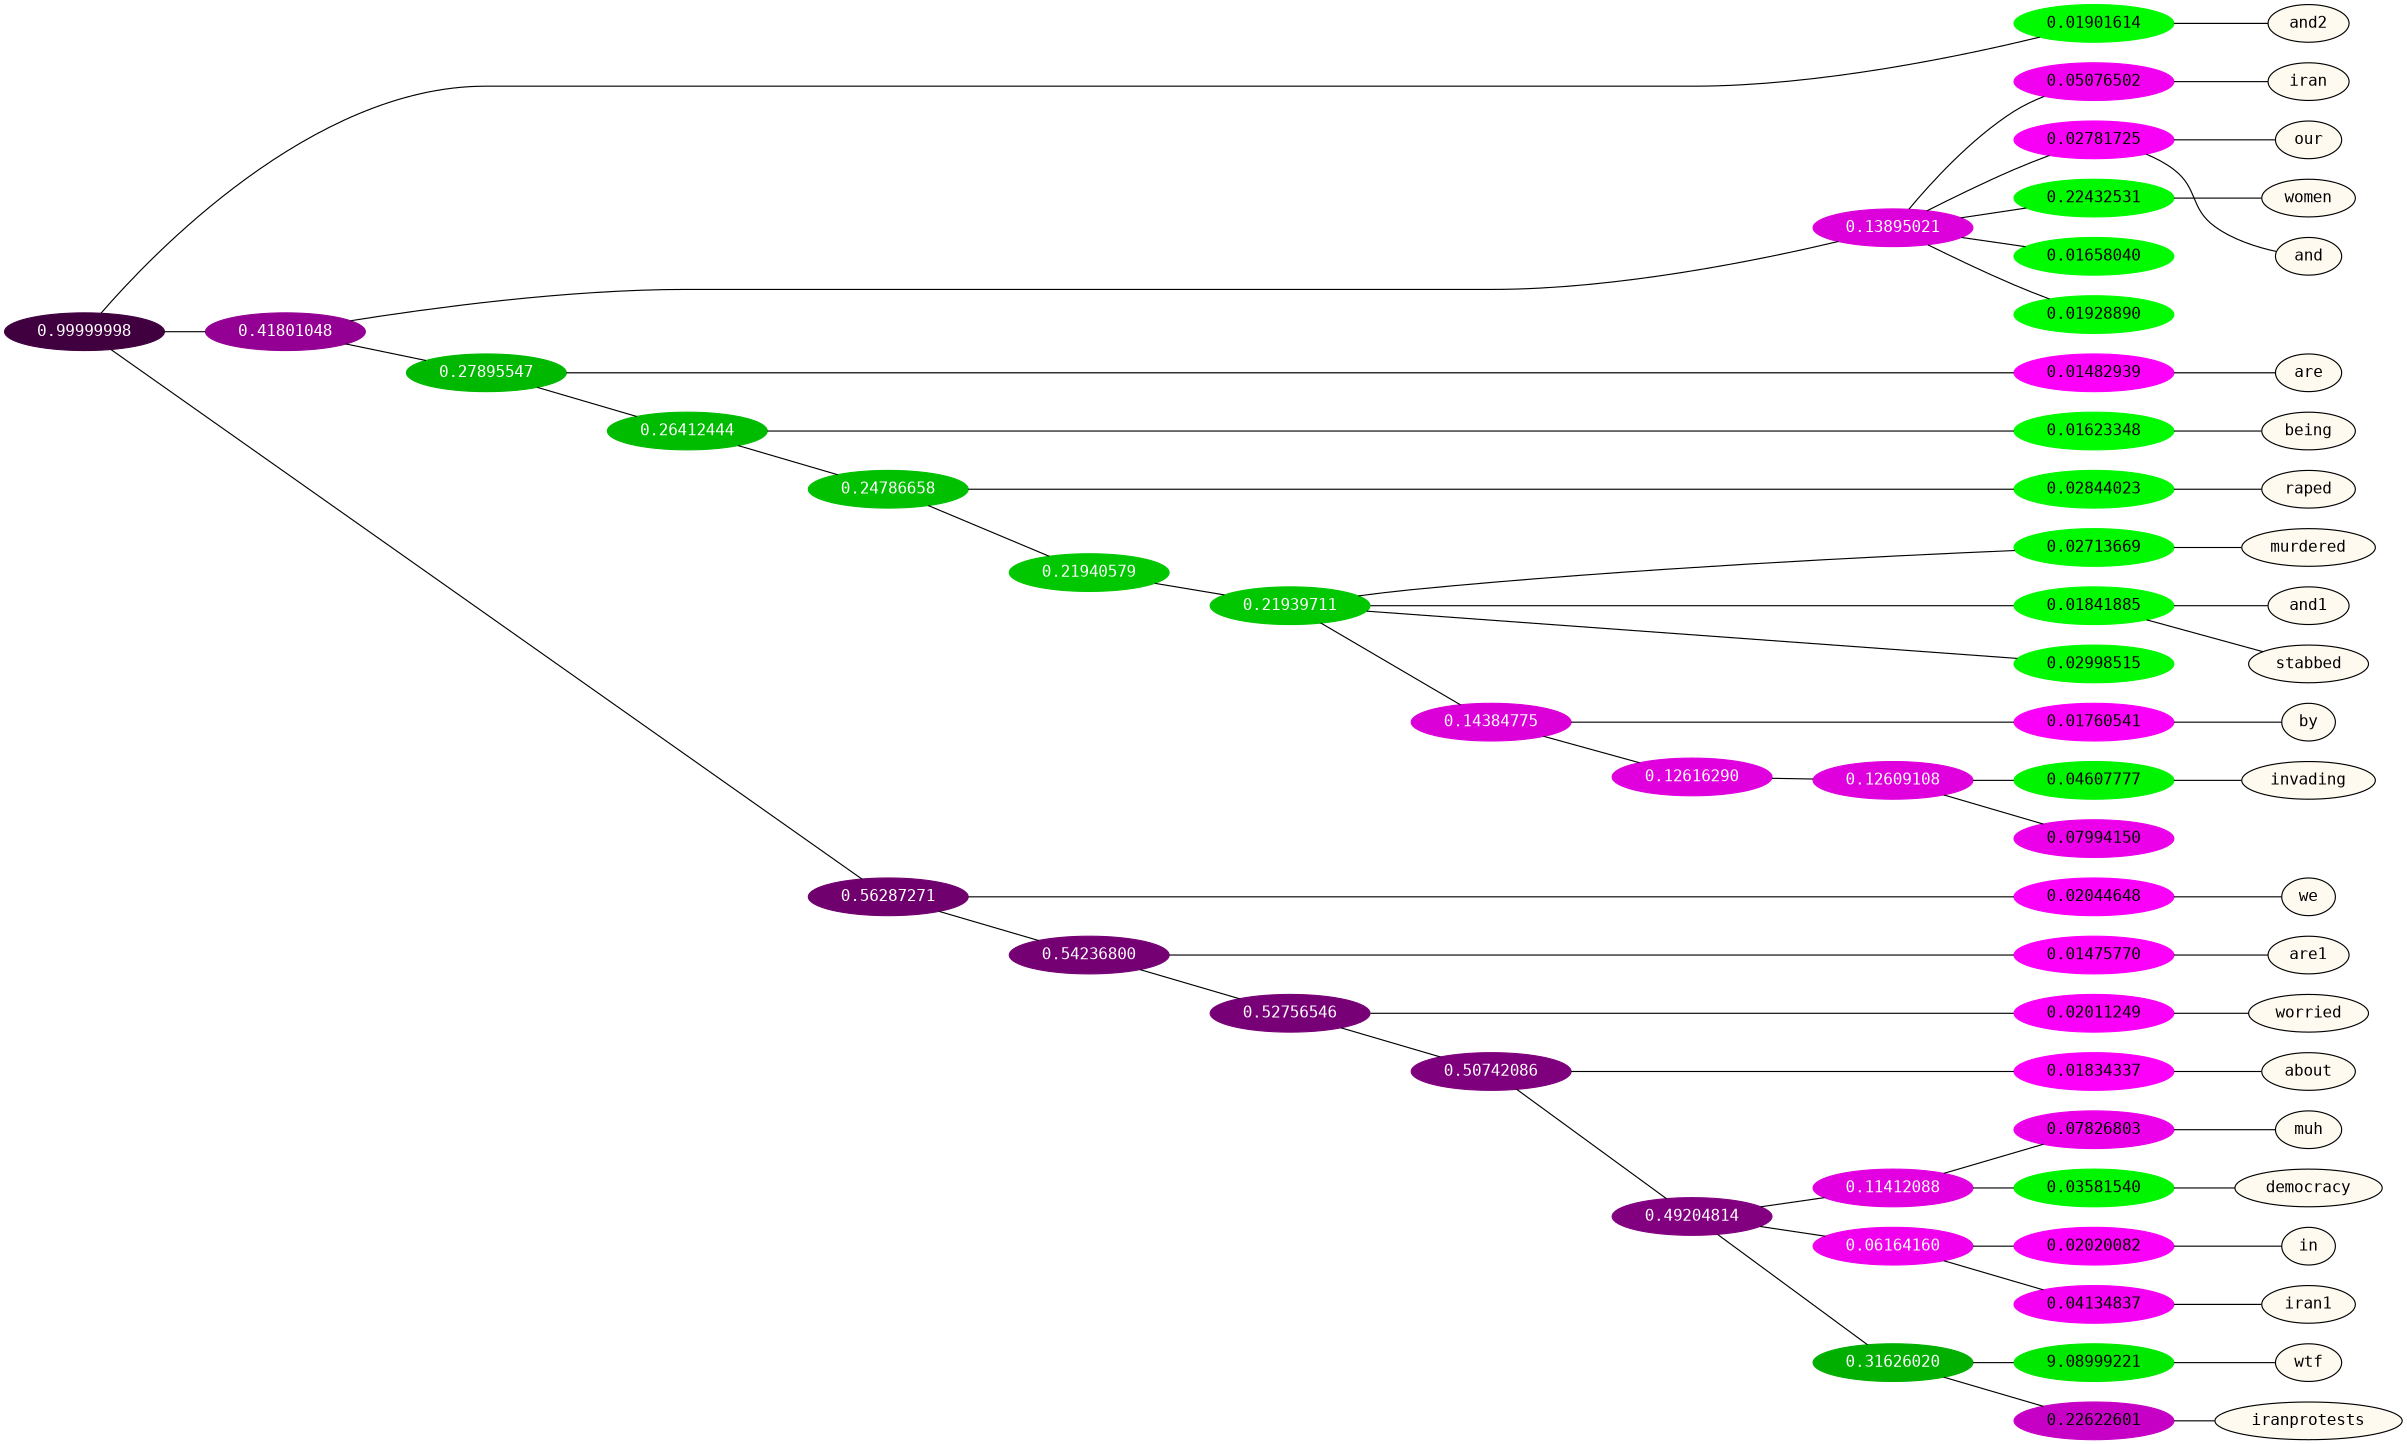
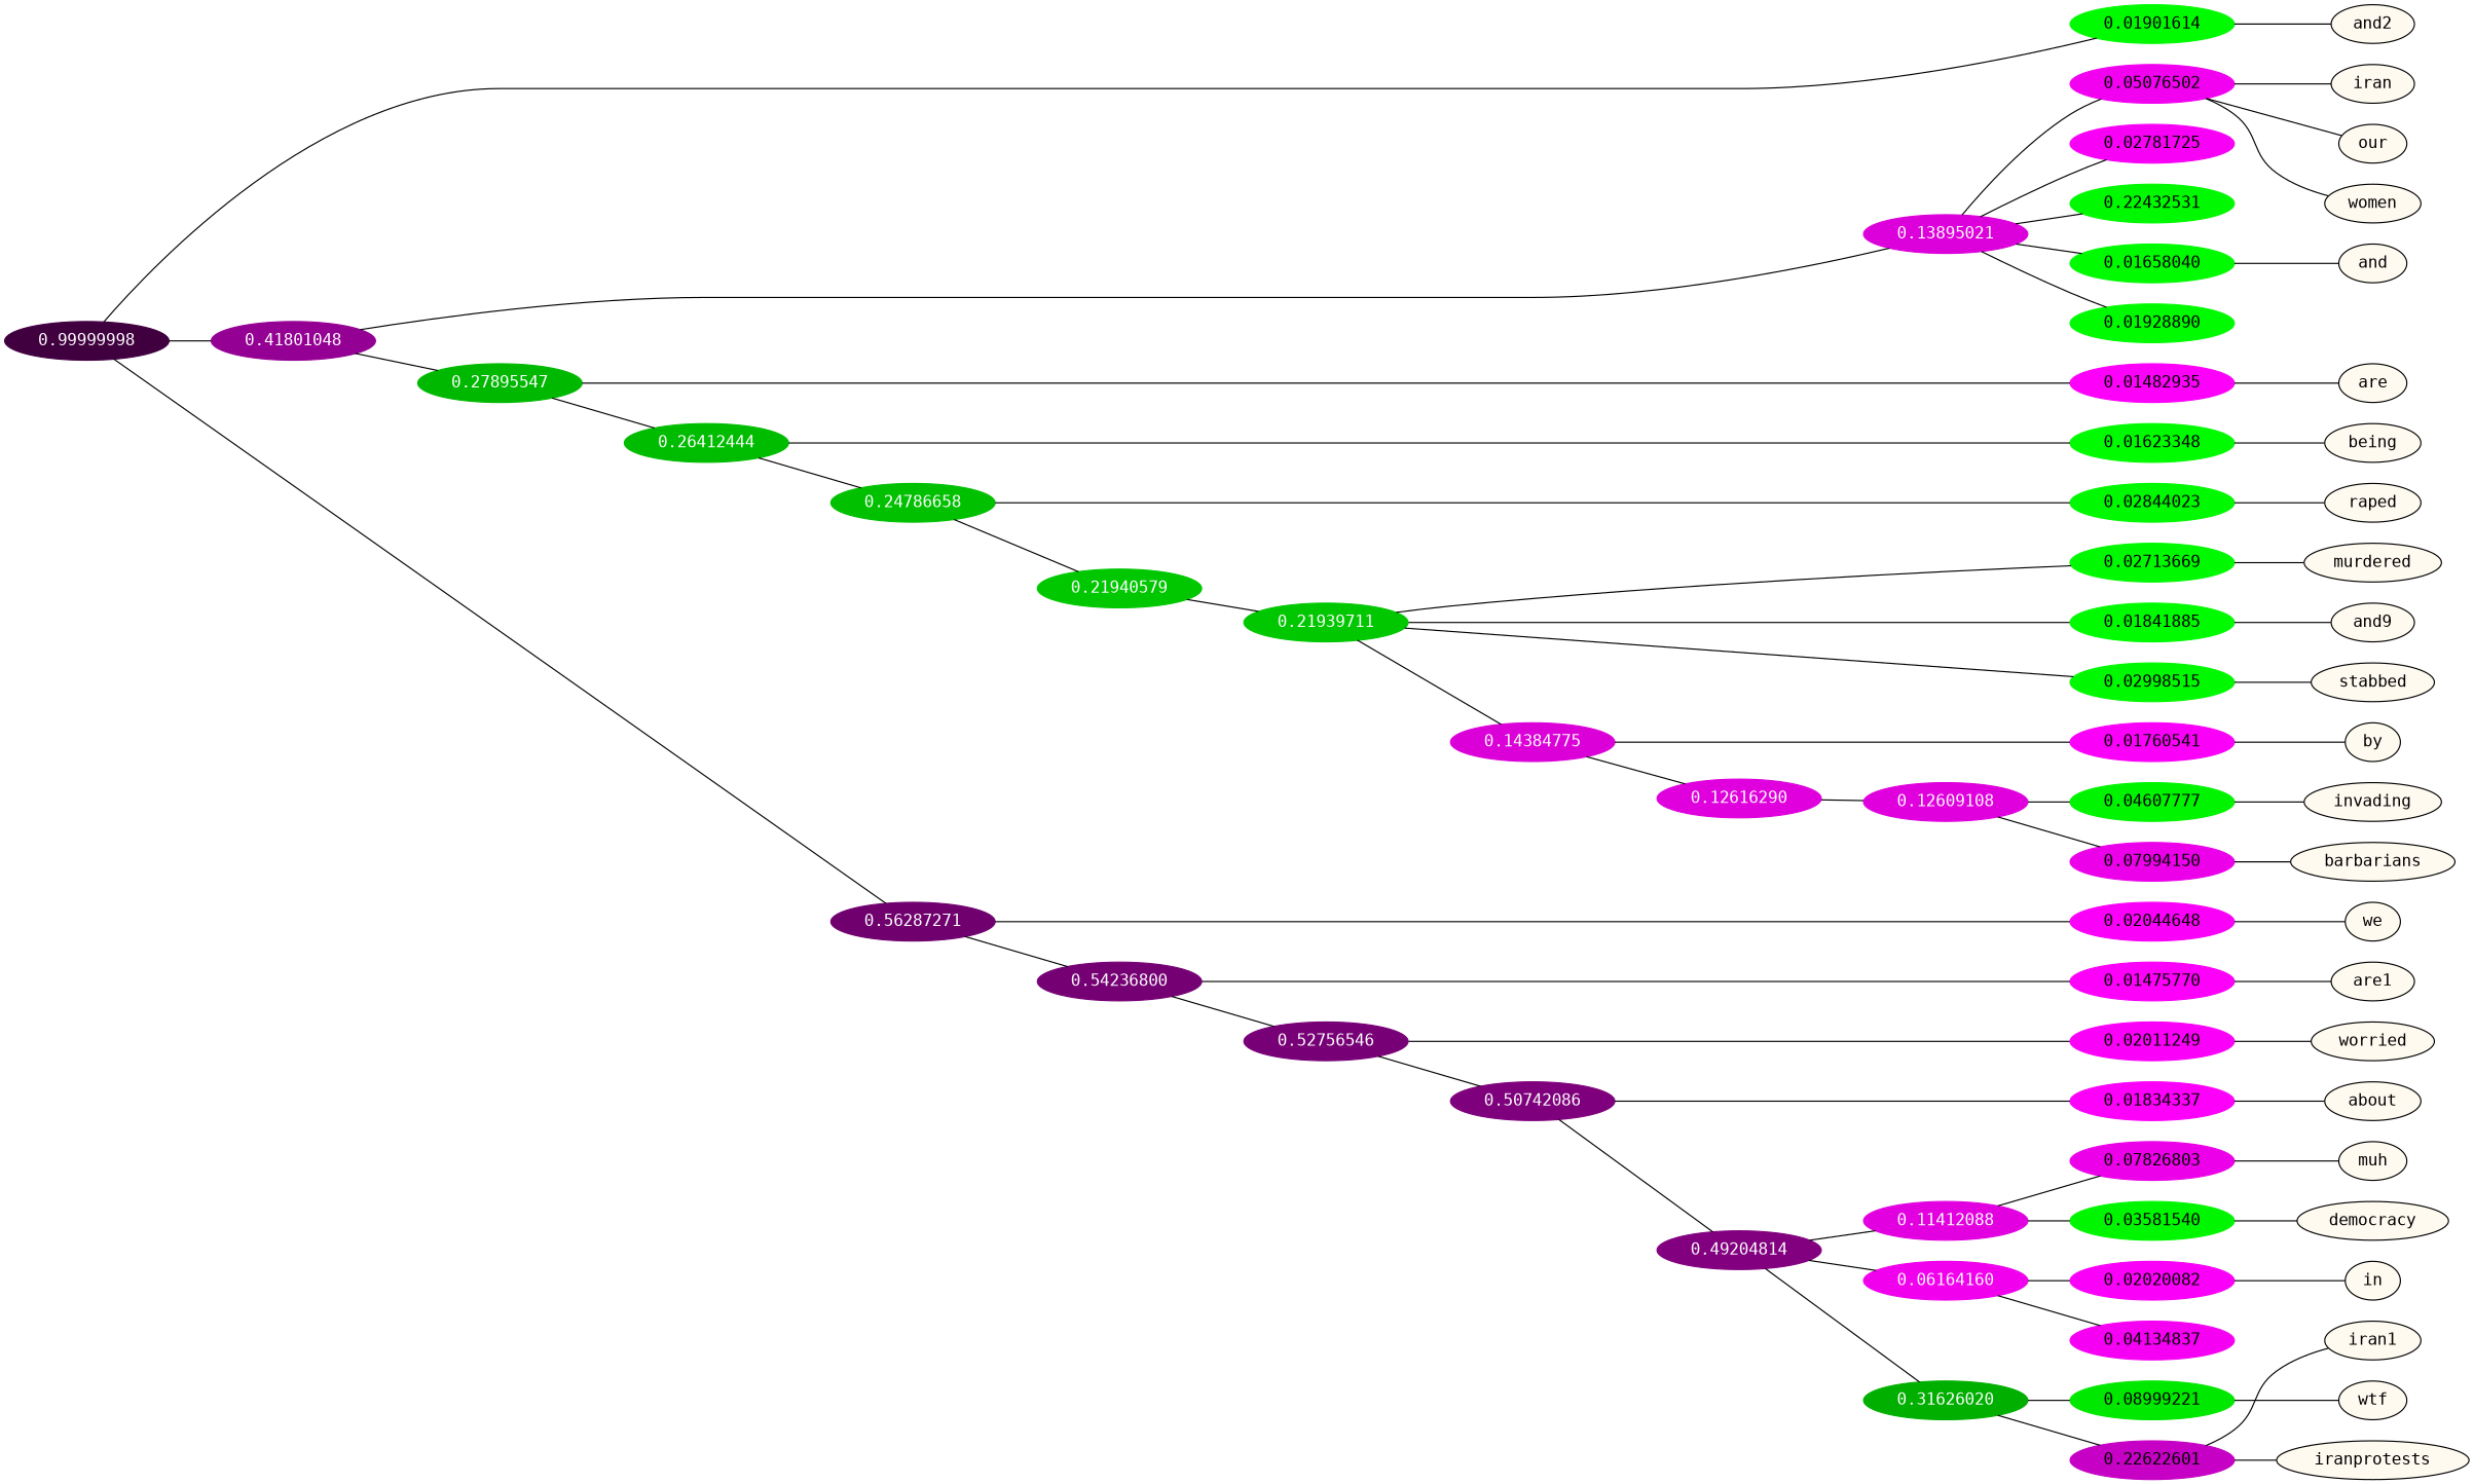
  graph {
    fontname="DejaVu Sans Mono"
    rankdir=LR
    node [color=black fontname="DejaVu Sans Mono" format=png nodesep=0.001 ordering=out overlap_scaling=0.01 ranksep=0.001 style=filled fontcolor=black]
    edge [fontname="DejaVu Sans Mono"]
    n1 [fillcolor=floralwhite height=0.15 label=iran style="filled,solid" width=0.15 fontcolor=""]
    n2 [fillcolor=floralwhite height=0.15 label=our style="filled,solid" width=0.15 fontcolor=""]
    n3 [fillcolor=floralwhite height=0.15 label=women style="filled,solid" width=0.15 fontcolor=""]
    n4 [fillcolor=floralwhite height=0.15 label=and style="filled,solid" width=0.15 fontcolor=""]
    n5 [fillcolor=floralwhite height=0.15 label=are style="filled,solid" width=0.15 fontcolor=""]
    n6 [fillcolor=floralwhite height=0.15 label=being style="filled,solid" width=0.15 fontcolor=""]
    n7 [fillcolor=floralwhite height=0.15 label=raped style="filled,solid" width=0.15 fontcolor=""]
    n8 [fillcolor=floralwhite height=0.15 label=murdered style="filled,solid" width=0.15 fontcolor=""]
-   n9 [fillcolor=floralwhite height=0.15 label=and1 style="filled,solid" width=0.15 fontcolor=""]
+   n9 [fillcolor=floralwhite height=0.15 label=and9 style="filled,solid" width=0.15 fontcolor=""]
    n10 [fillcolor=floralwhite height=0.15 label=stabbed style="filled,solid" width=0.15 fontcolor=""]
    n11 [fillcolor=floralwhite height=0.15 label=by style="filled,solid" width=0.15 fontcolor=""]
    n12 [fillcolor=floralwhite height=0.15 label=invading style="filled,solid" width=0.15 fontcolor=""]
+   n13 [fillcolor=floralwhite height=0.15 label=barbarians style="filled,solid" width=0.15 fontcolor=""]
    n14 [fillcolor=floralwhite height=0.15 label=and2 style="filled,solid" width=0.15 fontcolor=""]
    n15 [fillcolor=floralwhite height=0.15 label=we style="filled,solid" width=0.15 fontcolor=""]
    n16 [fillcolor=floralwhite height=0.15 label=are1 style="filled,solid" width=0.15 fontcolor=""]
    n17 [fillcolor=floralwhite height=0.15 label=worried style="filled,solid" width=0.15 fontcolor=""]
    n18 [fillcolor=floralwhite height=0.15 label=about style="filled,solid" width=0.15 fontcolor=""]
    n19 [fillcolor=floralwhite height=0.15 label=muh style="filled,solid" width=0.15 fontcolor=""]
    n20 [fillcolor=floralwhite height=0.15 label=democracy style="filled,solid" width=0.15 fontcolor=""]
    n21 [fillcolor=floralwhite height=0.15 label=in style="filled,solid" width=0.15 fontcolor=""]
    n22 [fillcolor=floralwhite height=0.15 label=iran1 style="filled,solid" width=0.15 fontcolor=""]
    n23 [fillcolor=floralwhite height=0.15 label=wtf style="filled,solid" width=0.15 fontcolor=""]
    n24 [fillcolor=floralwhite height=0.15 label=iranprotests style="filled,solid" width=0.15 fontcolor=""]
    n25 [color="0.835 1.000 0.949" height=0.15 label=0.05076502 width=0.15]
    n26 [color="0.835 1.000 0.972" height=0.15 label=0.02781725 width=0.15]
    n27 [color="0.334 1.000 0.976" height=0.15 label=0.22432531 width=0.15]
    n28 [color="0.334 1.000 0.983" height=0.15 label=0.01658040 width=0.15]
    n29 [color="0.334 1.000 0.981" height=0.15 label=0.01928890 width=0.15]
-   n30 [color="0.835 1.000 0.985" height=0.15 label=0.01482939 width=0.15]
+   n30 [color="0.835 1.000 0.985" height=0.15 label=0.01482935 width=0.15]
    n31 [color="0.334 1.000 0.984" height=0.15 label=0.01623348 width=0.15]
    n32 [color="0.334 1.000 0.972" height=0.15 label=0.02844023 width=0.15]
    n33 [color="0.334 1.000 0.973" height=0.15 label=0.02713669 width=0.15]
    n34 [color="0.334 1.000 0.982" height=0.15 label=0.01841885 width=0.15]
    n35 [color="0.334 1.000 0.970" height=0.15 label=0.02998515 width=0.15]
    n36 [color="0.835 1.000 0.982" height=0.15 label=0.01760541 width=0.15]
    n37 [color="0.334 1.000 0.954" height=0.15 label=0.04607777 width=0.15]
    n38 [color="0.835 1.000 0.920" height=0.15 label=0.07994150 width=0.15]
    n39 [color="0.334 1.000 0.981" height=0.15 label=0.01901614 width=0.15]
    n40 [color="0.835 1.000 0.980" height=0.15 label=0.02044648 width=0.15]
    n41 [color="0.835 1.000 0.985" height=0.15 label=0.01475770 width=0.15]
    n42 [color="0.835 1.000 0.980" height=0.15 label=0.02011249 width=0.15]
    n43 [color="0.835 1.000 0.985" height=0.15 label=0.01834337 width=0.15]
    n44 [color="0.835 1.000 0.922" height=0.15 label=0.07826803 width=0.15]
    n45 [color="0.334 1.000 0.964" height=0.15 label=0.03581540 width=0.15]
    n46 [color="0.835 1.000 0.980" height=0.15 label=0.02020082 width=0.15]
    n47 [color="0.835 1.000 0.959" height=0.15 label=0.04134837 width=0.15]
-   n48 [color="0.334 1.000 0.910" height=0.15 label=9.08999221 width=0.15]
+   n48 [color="0.334 1.000 0.910" height=0.15 label=0.08999221 width=0.15]
    n49 [color="0.835 1.000 0.774" height=0.15 label=0.22622601 width=0.15]
    n50 [color="0.835 1.000 0.250" fontcolor=grey99 height=0.15 label=0.99999998 width=0.15]
    n51 [color="0.835 1.000 0.582" fontcolor=grey99 height=0.15 label=0.41801048 width=0.15]
    n52 [color="0.835 1.000 0.437" fontcolor=grey99 height=0.15 label=0.56287271 width=0.15]
    n53 [color="0.835 1.000 0.861" fontcolor=grey99 height=0.15 label=0.13895021 width=0.15]
    n54 [color="0.334 1.000 0.721" fontcolor=grey99 height=0.15 label=0.27895547 width=0.15]
    n55 [color="0.835 1.000 0.458" fontcolor=grey99 height=0.15 label=0.54236800 width=0.15]
    n56 [color="0.334 1.000 0.736" fontcolor=grey99 height=0.15 label=0.26412444 width=0.15]
    n57 [color="0.835 1.000 0.472" fontcolor=grey99 height=0.15 label=0.52756546 width=0.15]
    n58 [color="0.334 1.000 0.752" fontcolor=grey99 height=0.15 label=0.24786658 width=0.15]
    n59 [color="0.835 1.000 0.493" fontcolor=grey99 height=0.15 label=0.50742086 width=0.15]
    n60 [color="0.334 1.000 0.781" fontcolor=grey99 height=0.15 label=0.21940579 width=0.15]
    n61 [color="0.835 1.000 0.508" fontcolor=grey99 height=0.15 label=0.49204814 width=0.15]
    n62 [color="0.334 1.000 0.781" fontcolor=grey99 height=0.15 label=0.21939711 width=0.15]
    n63 [color="0.835 1.000 0.886" fontcolor=grey99 height=0.15 label=0.11412088 width=0.15]
    n64 [color="0.835 1.000 0.938" fontcolor=grey99 height=0.15 label=0.06164160 width=0.15]
    n65 [color="0.334 1.000 0.684" fontcolor=grey99 height=0.15 label=0.31626020 width=0.15]
    n66 [color="0.835 1.000 0.856" fontcolor=grey99 height=0.15 label=0.14384775 width=0.15]
    n67 [color="0.835 1.000 0.874" fontcolor=grey99 height=0.15 label=0.12616290 width=0.15]
    n68 [color="0.835 1.000 0.874" fontcolor=grey99 height=0.15 label=0.12609108 width=0.15]
    subgraph sub_1 {
      rank=same
      n1
      n2
      n3
      n4
      n5
      n6
      n7
      n8
      n9
      n10
      n11
      n12
+     n13
      n14
      n15
      n16
      n17
      n18
      n19
      n20
      n21
      n22
      n23
      n24
    }
    subgraph sub_2 {
      rank=same
      n25
      n26
      n27
      n28
      n29
      n30
      n31
      n32
      n33
      n34
      n35
      n36
      n37
      n38
      n39
      n40
      n41
      n42
      n43
      n44
      n45
      n46
      n47
      n48
      n49
    }
    n25 -- n1
-   n26 -- n2
-   n27 -- n3
-   n26 -- n4
+   n25 -- n2
+   n25 -- n3
+   n28 -- n4
    n30 -- n5
    n31 -- n6
    n32 -- n7
    n33 -- n8
    n34 -- n9
-   n34 -- n10
+   n35 -- n10
    n36 -- n11
    n37 -- n12
+   n38 -- n13
    n39 -- n14
    n40 -- n15
    n41 -- n16
    n42 -- n17
    n43 -- n18
    n44 -- n19
    n45 -- n20
    n46 -- n21
-   n47 -- n22
+   n49 -- n22
    n48 -- n23
    n49 -- n24
    n50 -- n39
    n50 -- n51
    n50 -- n52
    n51 -- n53
    n51 -- n54
    n52 -- n40
    n52 -- n55
    n53 -- n25
    n53 -- n26
    n53 -- n27
    n53 -- n28
    n53 -- n29
    n54 -- n30
    n54 -- n56
    n55 -- n41
    n55 -- n57
    n56 -- n31
    n56 -- n58
    n57 -- n42
    n57 -- n59
    n58 -- n32
    n58 -- n60
    n59 -- n43
    n59 -- n61
    n60 -- n62
    n61 -- n63
    n61 -- n64
    n61 -- n65
    n62 -- n33
    n62 -- n34
    n62 -- n35
    n62 -- n66
    n63 -- n44
    n63 -- n45
    n64 -- n46
    n64 -- n47
    n65 -- n48
    n65 -- n49
    n66 -- n36
    n66 -- n67
    n67 -- n68
    n68 -- n37
    n68 -- n38
  }
